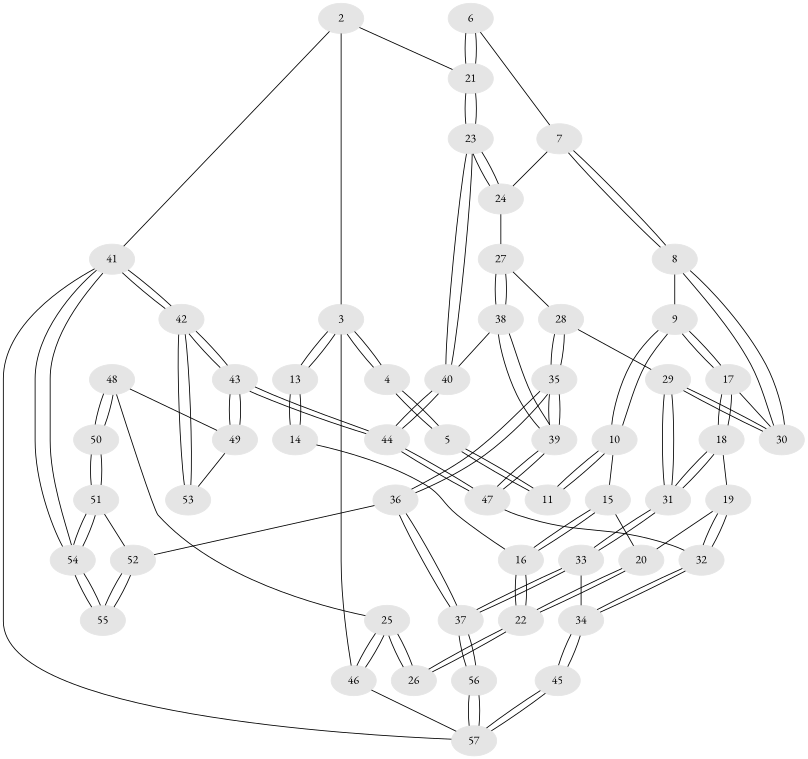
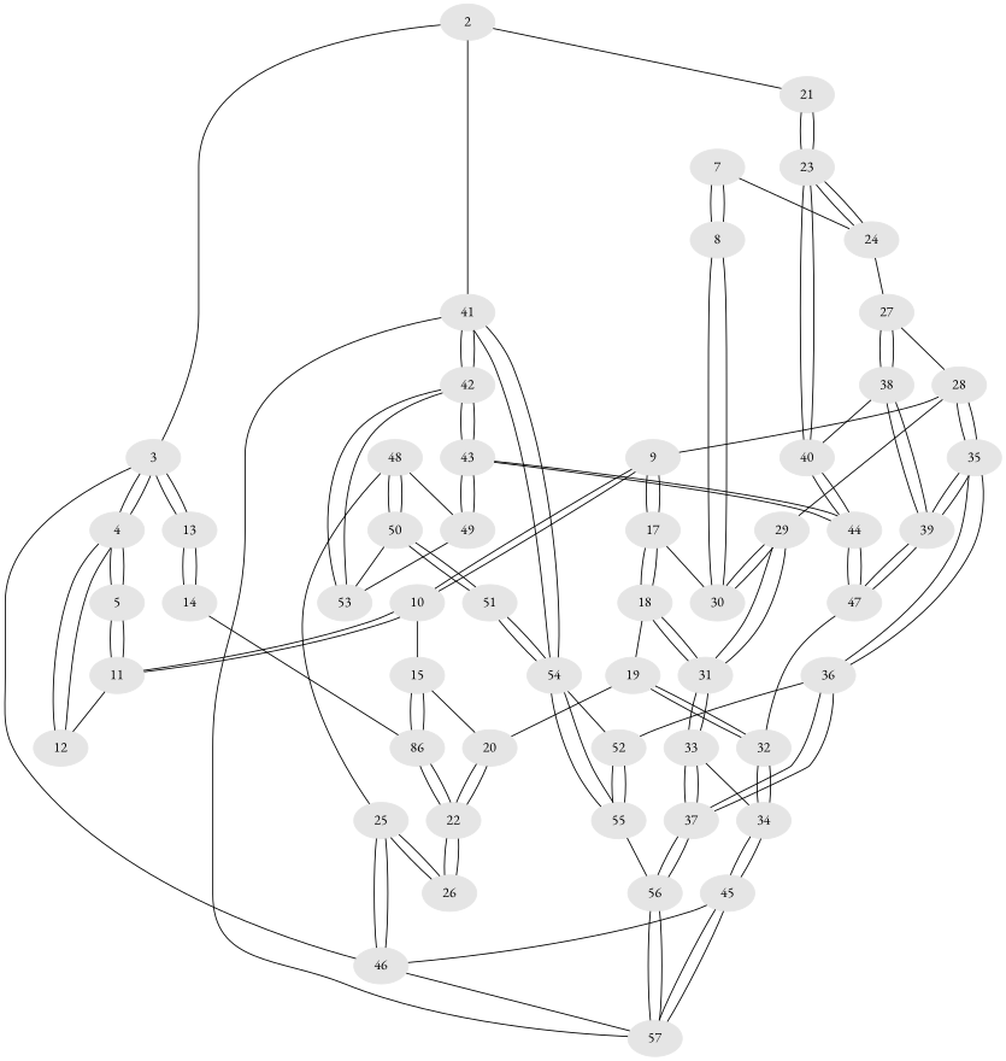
  graph {
    fontname="EB Garamond"
    node [color=gray90 fontname="EB Garamond" style=filled]
    edge [fontname="EB Garamond"]
    2
    3
    21
    41
-   6
    7
    4
    13
    46
    23
    42
    54
    57
    5
+   12
    14
    11
    8
    24
    9
    30
    27
    10
    17
    15
    18
-   16
+   16 [label=86]
    20
    25
    26
    22
    19
    31
    32
    33
    34
    40
    44
    28
    38
    29
    35
    39
    36
    37
    45
    56
    52
    47
    55
    43
    53
    49
    48
    50
    51
    2 -- 3
    2 -- 21
    2 -- 41
    3 -- 4
    3 -- 4
    3 -- 13
    3 -- 13
    3 -- 46
    21 -- 23
    21 -- 23
    41 -- 42
    41 -- 42
    41 -- 54
    41 -- 54
    41 -- 57
-   6 -- 21
-   6 -- 21
-   6 -- 7
    7 -- 8
    7 -- 8
    7 -- 24
    4 -- 5
    4 -- 5
+   4 -- 12
+   4 -- 12
    13 -- 14
    13 -- 14
    46 -- 57
    23 -- 24
    23 -- 24
    23 -- 40
    23 -- 40
    42 -- 43
    42 -- 43
    42 -- 53
    42 -- 53
    54 -- 55
    54 -- 55
    5 -- 11
    5 -- 11
    14 -- 16
-   8 -- 9
+   11 -- 12
+   28 -- 9
    8 -- 30
    8 -- 30
    24 -- 27
    9 -- 10
    9 -- 10
    9 -- 17
    9 -- 17
    27 -- 28
    27 -- 38
    27 -- 38
    10 -- 11
    10 -- 11
    10 -- 15
    17 -- 30
    17 -- 18
    17 -- 18
    15 -- 16
    15 -- 16
    15 -- 20
    18 -- 19
    18 -- 31
    18 -- 31
    16 -- 22
    16 -- 22
    20 -- 22
    20 -- 22
    25 -- 46
    25 -- 46
    25 -- 26
    25 -- 26
    22 -- 26
    22 -- 26
    19 -- 20
    19 -- 32
    19 -- 32
    31 -- 33
    31 -- 33
    32 -- 34
    32 -- 34
    33 -- 34
    33 -- 37
    33 -- 37
    34 -- 45
    34 -- 45
    40 -- 44
    40 -- 44
    44 -- 47
    44 -- 47
    28 -- 29
    28 -- 35
    28 -- 35
    38 -- 40
    38 -- 39
    38 -- 39
    29 -- 30
    29 -- 30
    29 -- 31
    29 -- 31
    35 -- 39
    35 -- 39
    35 -- 36
    35 -- 36
    39 -- 47
    39 -- 47
    36 -- 37
    36 -- 37
    36 -- 52
    37 -- 56
    37 -- 56
+   45 -- 46
    45 -- 57
    45 -- 57
    56 -- 57
    56 -- 57
    52 -- 55
    52 -- 55
    47 -- 32
+   55 -- 56
    43 -- 44
    43 -- 44
    43 -- 49
    43 -- 49
    49 -- 53
    48 -- 25
    48 -- 49
    48 -- 50
    48 -- 50
+   50 -- 53
    50 -- 51
    50 -- 51
    51 -- 54
    51 -- 54
-   51 -- 52
+   54 -- 52
  }
